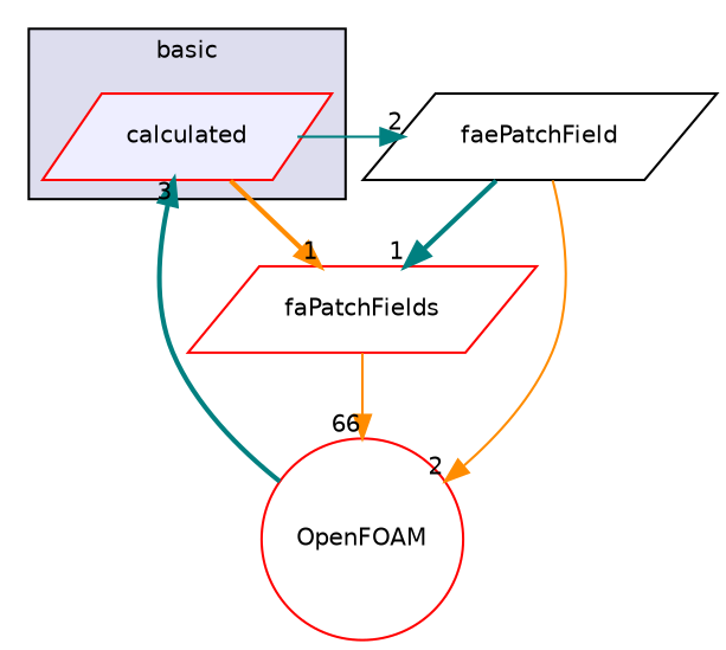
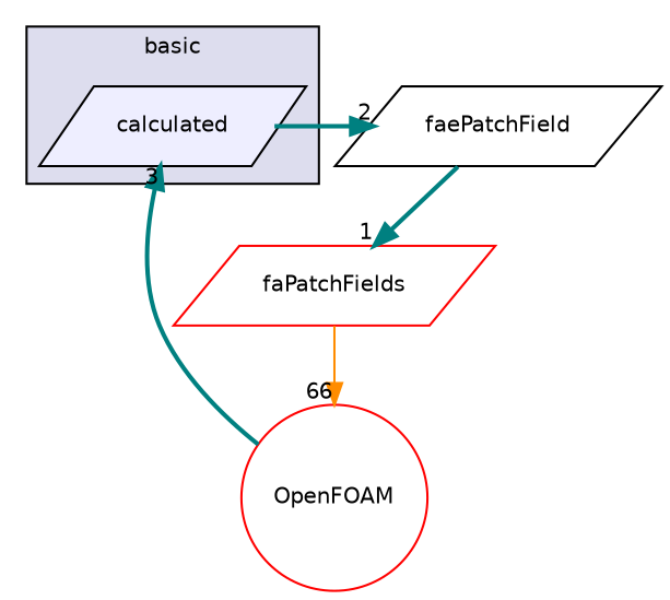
  digraph {
    compound=true
    node [fontname=Helvetica fontsize=10 shape=parallelogram]
    edge [color=teal headlabel=2 labeldistance=1.5 labelfontname=Helvetica labelfontsize=10 style=solid]
-   n1 [fillcolor="#eeeeff" label=calculated pencolor=black style=filled color=red]
+   n1 [fillcolor="#eeeeff" label=calculated pencolor=black style=filled]
    n2 [label=faePatchField]
    n3 [color=red label=faPatchFields]
    n4 [color=red label=OpenFOAM shape=circle]
    subgraph cluster_1 {
      bgcolor="#ddddee"
      fontname=Helvetica
      fontsize=10
      label=basic
      pencolor=black
      n1
    }
-   n1 -> n2
-   n1 -> n3 [color=darkorange headlabel=1 style=bold]
+   n1 -> n2 [style=bold]
    n2 -> n3 [headlabel=1 style=bold]
-   n2 -> n4 [color=darkorange]
    n3 -> n4 [color=darkorange headlabel=66]
    n4 -> n1 [headlabel=3 style=bold]
  }
